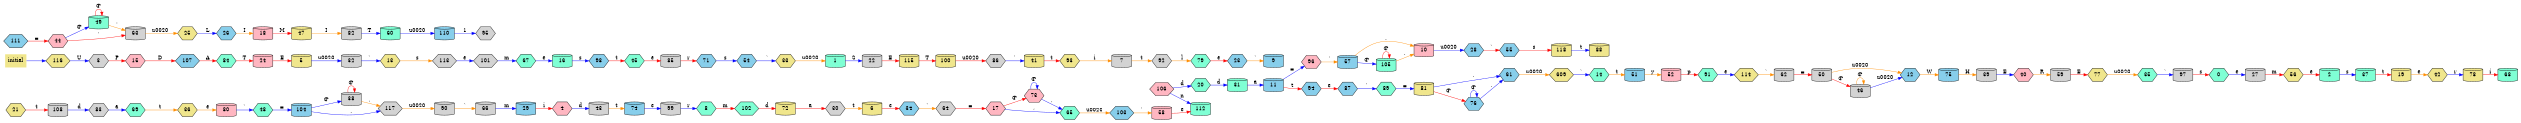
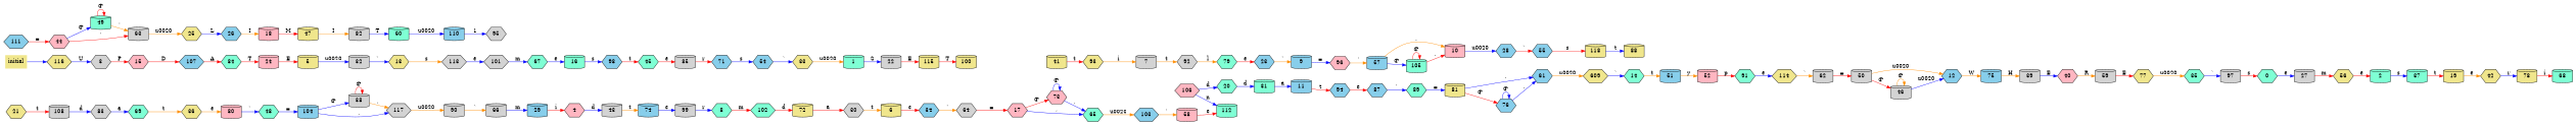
  digraph {
    fontname="DejaVu Serif"
    rankdir=LR
    node [fillcolor=lightgrey fontname="DejaVu Serif" shape=hexagon style=filled]
    edge [color=blue fontname="DejaVu Serif"]
    0 [fillcolor=aquamarine]
    27 [shape=cylinder]
    56 [fillcolor=khaki]
    2 [fillcolor=aquamarine shape=cylinder]
    1 [fillcolor=aquamarine shape=cylinder]
    22 [shape=cylinder]
    115 [fillcolor=khaki shape=cylinder]
    100 [fillcolor=khaki shape=cylinder]
    37 [fillcolor=aquamarine shape=cylinder]
    19 [fillcolor=khaki shape=cylinder]
    42 [fillcolor=khaki]
    15 [fillcolor=lightpink]
    3
    107 [fillcolor=skyblue]
    84 [fillcolor=aquamarine]
    4 [fillcolor=lightpink]
    43 [shape=cylinder]
    74 [fillcolor=skyblue shape=cylinder]
    99 [shape=cylinder]
    5 [fillcolor=khaki shape=cylinder]
    32 [shape=cylinder]
    13 [fillcolor=khaki]
    113
    6 [fillcolor=khaki shape=cylinder]
    34 [fillcolor=skyblue]
    64
    17 [fillcolor=lightpink]
    7 [shape=cylinder]
    92
    79 [fillcolor=aquamarine]
    23 [fillcolor=skyblue]
    8 [fillcolor=aquamarine]
    102 [fillcolor=aquamarine]
    72 [fillcolor=khaki shape=cylinder]
    30
    9 [fillcolor=skyblue shape=cylinder]
    96 [fillcolor=lightpink]
    57 [fillcolor=skyblue shape=cylinder]
    10 [fillcolor=lightpink shape=cylinder]
    105 [fillcolor=aquamarine shape=cylinder]
    28 [fillcolor=skyblue]
    55 [fillcolor=skyblue]
    118 [fillcolor=khaki shape=cylinder]
    11 [fillcolor=skyblue shape=cylinder]
    94 [fillcolor=skyblue]
    87 [fillcolor=skyblue]
    89 [fillcolor=aquamarine]
    12 [fillcolor=skyblue]
    75 [fillcolor=skyblue shape=cylinder]
    39 [shape=cylinder]
    40 [fillcolor=lightpink]
    101
    67 [fillcolor=aquamarine]
    14 [fillcolor=aquamarine]
    51 [fillcolor=skyblue shape=cylinder]
    52 [fillcolor=lightpink shape=cylinder]
    91 [fillcolor=aquamarine]
    24 [fillcolor=lightpink shape=cylinder]
    16 [fillcolor=aquamarine shape=cylinder]
    98 [fillcolor=skyblue]
    45 [fillcolor=aquamarine]
    85 [shape=cylinder]
    73 [fillcolor=lightpink]
    65 [fillcolor=aquamarine]
    103 [fillcolor=skyblue]
    58 [fillcolor=lightpink shape=cylinder]
    18 [fillcolor=lightpink shape=cylinder]
    47 [fillcolor=khaki shape=cylinder]
    82 [shape=cylinder]
    60 [fillcolor=aquamarine shape=cylinder]
    78 [fillcolor=khaki shape=cylinder]
    68 [fillcolor=aquamarine shape=cylinder]
    20 [fillcolor=aquamarine]
    31 [fillcolor=aquamarine shape=cylinder]
    21 [fillcolor=khaki]
    108 [shape=cylinder]
    83
    69 [fillcolor=aquamarine]
-   86
    25 [fillcolor=khaki]
    26 [fillcolor=skyblue]
    88 [fillcolor=khaki shape=cylinder]
    29 [fillcolor=skyblue shape=cylinder]
    33 [fillcolor=khaki]
    35 [fillcolor=aquamarine]
    97 [shape=cylinder]
    36 [fillcolor=khaki]
    80 [fillcolor=lightpink shape=cylinder]
    48 [fillcolor=aquamarine]
    104 [fillcolor=skyblue shape=cylinder]
    38 [shape=cylinder]
    117
    90 [shape=cylinder]
    66 [shape=cylinder]
    59 [shape=cylinder]
    77 [fillcolor=khaki]
    41 [fillcolor=khaki shape=cylinder]
    93 [fillcolor=khaki]
    44 [fillcolor=lightpink]
    49 [fillcolor=aquamarine shape=cylinder]
    63 [shape=cylinder]
    71 [fillcolor=skyblue]
    54 [fillcolor=skyblue]
    46 [shape=cylinder]
    110 [fillcolor=skyblue shape=cylinder]
    50 [shape=cylinder]
    114 [fillcolor=khaki]
    62 [shape=cylinder]
    111 [fillcolor=skyblue]
    112 [fillcolor=aquamarine shape=cylinder]
    106 [fillcolor=lightpink]
    95
    61 [fillcolor=skyblue]
    n114 [fillcolor=khaki label=609]
    76 [fillcolor=skyblue]
    81 [fillcolor=khaki shape=cylinder]
    116 [fillcolor=khaki]
    initial [fillcolor=khaki shape=plaintext]
    0 -> 27 [label=e]
    27 -> 56 [color=red label=m]
    56 -> 2 [color=red label=e]
    2 -> 37 [label=s]
    1 -> 22 [label=S]
    22 -> 115 [color=red label=E]
    115 -> 100 [color=red label=T]
-   100 -> 86 [color=red label="\u0020"]
    37 -> 19 [color=red label=t]
    19 -> 42 [color=darkorange label=e]
    42 -> 78 [label=r]
    15 -> 107 [color=red label=D]
    3 -> 15 [color=red label=P]
    107 -> 84 [color=red label=A]
    84 -> 24 [color=red label=T]
    4 -> 43 [label=d]
    43 -> 74 [color=darkorange label=t]
    74 -> 99 [label=e]
    99 -> 8 [label=r]
    5 -> 32 [label="\u0020"]
    32 -> 13 [label="`"]
    13 -> 113 [color=darkorange label=s]
    113 -> 101 [label=e]
    6 -> 34 [color=red label=e]
    34 -> 64 [color=darkorange label="`"]
    64 -> 17 [color=red label="="]
    17 -> 73 [color=red label="@"]
    17 -> 65 [label=","]
    7 -> 92 [color=darkorange label=t]
    92 -> 79 [color=darkorange label=l]
    79 -> 23 [color=red label=e]
    23 -> 9 [color=darkorange label="`"]
    8 -> 102 [color=red label=m]
    102 -> 72 [color=red label=d]
    72 -> 30 [color=red label=a]
    30 -> 6 [color=darkorange label=t]
-   11 -> 96 [label="="]
+   9 -> 96 [label="="]
    96 -> 57 [color=darkorange label="'"]
    57 -> 10 [color=darkorange label=","]
    57 -> 105 [label="@"]
    10 -> 28 [label="\u0020"]
-   105 -> 10 [color=darkorange label=","]
+   105 -> 10 [color=red label=","]
    105 -> 105 [color=red label="@"]
    28 -> 55 [color=red label="`"]
    55 -> 118 [color=red label=s]
    118 -> 88 [label=t]
    11 -> 94 [color=red label=t]
    94 -> 87 [color=red label=e]
    87 -> 89 [label="`"]
    89 -> 81 [label="="]
    12 -> 75 [color=darkorange label=W]
    75 -> 39 [color=darkorange label=H]
    39 -> 40 [label=E]
    40 -> 59 [color=darkorange label=R]
    101 -> 67 [label=m]
    67 -> 16 [label=e]
    14 -> 51 [color=darkorange label=t]
    51 -> 52 [color=darkorange label=y]
    52 -> 91 [color=red label=p]
    91 -> 114 [label=e]
    24 -> 5 [color=red label=E]
    16 -> 98 [label=s]
    98 -> 45 [color=red label=t]
    45 -> 85 [color=red label=e]
    85 -> 71 [color=red label=r]
    73 -> 73 [label="@"]
    73 -> 65 [label=","]
    65 -> 103 [color=darkorange label="\u0020"]
    103 -> 58 [color=darkorange label="`"]
    58 -> 112 [color=red label=e]
    18 -> 47 [color=red label=M]
    47 -> 82 [color=darkorange label=I]
    82 -> 60 [label=T]
    60 -> 110 [label="\u0020"]
    78 -> 68 [color=red label=i]
    20 -> 31 [label=d]
    31 -> 11 [label=a]
    21 -> 108 [color=red label=t]
    108 -> 83 [label=d]
    83 -> 69 [label=a]
    69 -> 36 [color=darkorange label=t]
-   86 -> 41 [label="`"]
    25 -> 26 [label=L]
    26 -> 18 [color=darkorange label=I]
    29 -> 4 [color=red label=i]
    33 -> 1 [color=darkorange label="\u0020"]
    35 -> 97 [label="`"]
    97 -> 0 [color=red label=s]
    36 -> 80 [color=darkorange label=e]
    80 -> 48 [label="`"]
    48 -> 104 [label="="]
    104 -> 38 [label="@"]
    104 -> 117 [label=","]
    38 -> 38 [color=red label="@"]
    38 -> 117 [color=darkorange label=","]
    117 -> 90 [color=darkorange label="\u0020"]
    90 -> 66 [color=darkorange label="`"]
    66 -> 29 [label=m]
    59 -> 77 [color=red label=E]
    77 -> 35 [color=darkorange label="\u0020"]
    41 -> 93 [color=red label=t]
    93 -> 7 [color=darkorange label=i]
    44 -> 49 [label="@"]
    44 -> 63 [color=red label="'"]
    49 -> 49 [color=red label="@"]
    49 -> 63 [color=darkorange label="'"]
    63 -> 25 [color=darkorange label="\u0020"]
    71 -> 54 [label=s]
    54 -> 33 [label="`"]
    46 -> 12 [label="\u0020"]
    46 -> 46 [color=darkorange label="@"]
    110 -> 95 [label=1]
    50 -> 12 [color=darkorange label="\u0020"]
    50 -> 46 [color=red label="@"]
    114 -> 62 [color=darkorange label="`"]
    62 -> 50 [color=red label="="]
    111 -> 44 [color=red label="="]
    106 -> 20 [label=d]
    106 -> 112 [label=n]
    61 -> n114 [color=darkorange label="\u0020"]
    n114 -> 14 [label="`"]
    76 -> 61 [label=","]
    76 -> 76 [label="@"]
    81 -> 61 [label=","]
    81 -> 76 [color=red label="@"]
    116 -> 3 [label=U]
    initial -> 116
  }
